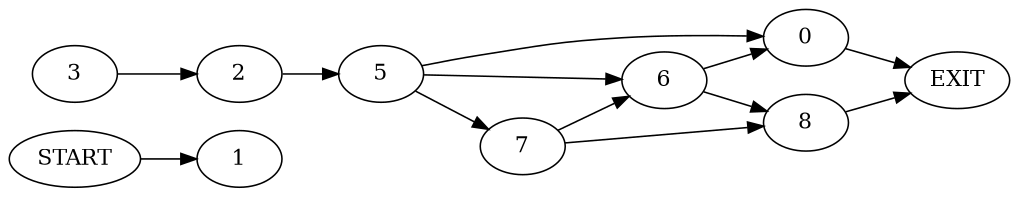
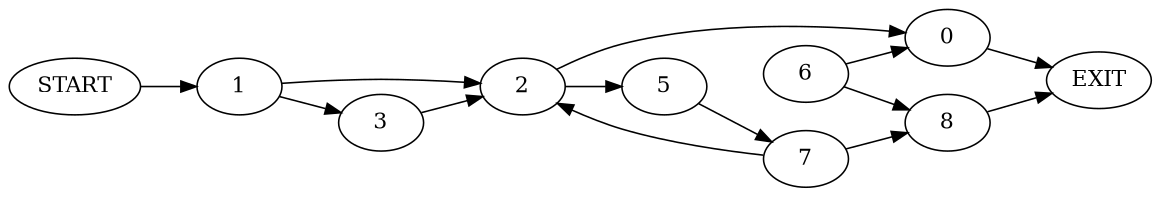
  digraph {
    rankdir=LR
    n1 [label=START]
    1
    2
    3
    n5 [label=EXIT]
    n6 [label=0]
    5
    6
    7
    8
    n1 -> 1
-   5 -> n6
+   1 -> 2
+   1 -> 3
+   2 -> n6
    2 -> 5
    3 -> 2
    n6 -> n5
-   5 -> 6
    5 -> 7
    6 -> n6
    6 -> 8
-   7 -> 6
+   7 -> 2
    7 -> 8
    8 -> n5
  }
